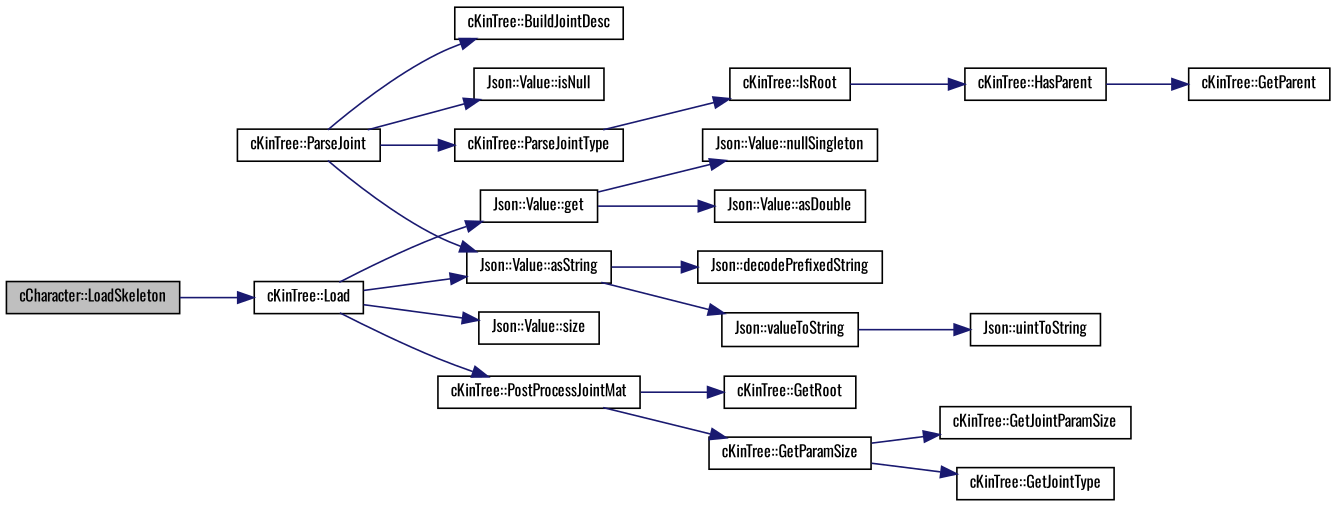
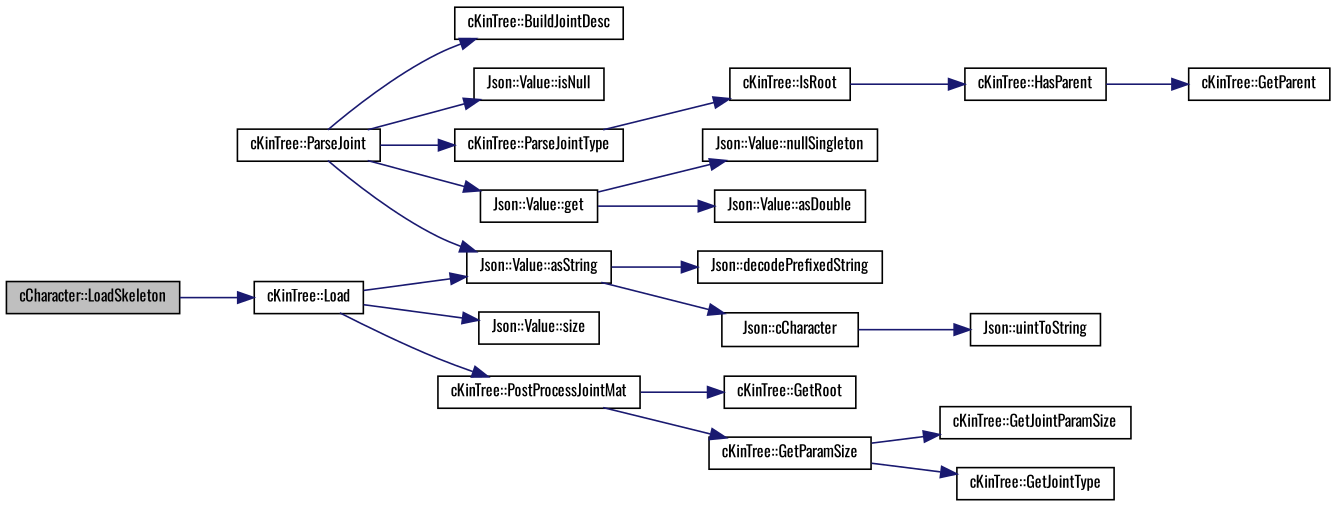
  digraph {
    fontname=Oswald
    rankdir=LR
    node [color=black fillcolor=white fontname=Oswald fontsize=10 shape=record style=filled]
    edge [color=midnightblue fontname=Oswald fontsize=10 labelfontname=Helvetica labelfontsize=10 style=solid]
    n1 [fillcolor=grey75 fontcolor=black height=0.2 label="cCharacter::LoadSkeleton" width=0.4]
    n2 [height=0.2 label="cKinTree::Load" width=0.4]
    n3 [height=0.2 label="Json::Value::get" width=0.4]
    n4 [height=0.2 label="cKinTree::PostProcessJointMat" width=0.4]
    n5 [height=0.2 label="Json::Value::size" width=0.4]
    n6 [height=0.2 label="Json::Value::asString" width=0.4]
    n7 [height=0.2 label="Json::Value::nullSingleton" width=0.4]
    n8 [height=0.2 label="Json::Value::asDouble" width=0.4]
    n9 [height=0.2 label="cKinTree::ParseJoint" width=0.4]
    n10 [height=0.2 label="cKinTree::BuildJointDesc" width=0.4]
    n11 [height=0.2 label="Json::Value::isNull" width=0.4]
    n12 [height=0.2 label="cKinTree::ParseJointType" width=0.4]
    n13 [height=0.2 label="cKinTree::GetParamSize" width=0.4]
    n14 [height=0.2 label="cKinTree::GetRoot" width=0.4]
    n15 [height=0.2 label="Json::decodePrefixedString" width=0.4]
-   n16 [height=0.2 label="Json::valueToString" width=0.4]
+   n16 [height=0.2 label="Json::cCharacter" width=0.4]
    n17 [height=0.2 label="cKinTree::IsRoot" width=0.4]
    n18 [height=0.2 label="Json::uintToString" width=0.4]
    n19 [height=0.2 label="cKinTree::GetJointParamSize" width=0.4]
    n20 [height=0.2 label="cKinTree::GetJointType" width=0.4]
    n21 [height=0.2 label="cKinTree::HasParent" width=0.4]
    n22 [height=0.2 label="cKinTree::GetParent" width=0.4]
    n1 -> n2
-   n2 -> n3
+   n9 -> n3
    n2 -> n4
    n2 -> n5
    n2 -> n6
    n3 -> n7
    n3 -> n8
    n4 -> n13
    n4 -> n14
    n6 -> n15
    n6 -> n16
    n9 -> n6
    n9 -> n10
    n9 -> n11
    n9 -> n12
    n12 -> n17
    n13 -> n19
    n13 -> n20
    n16 -> n18
    n17 -> n21
    n21 -> n22
  }
